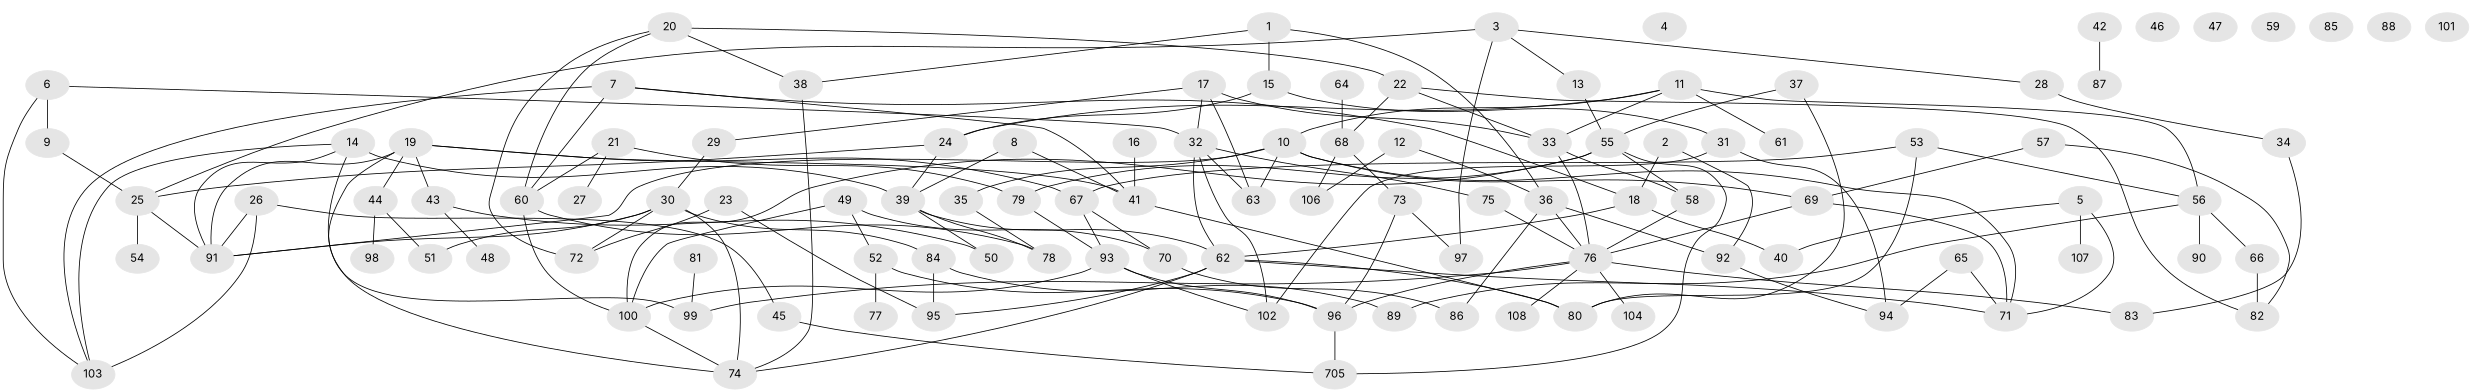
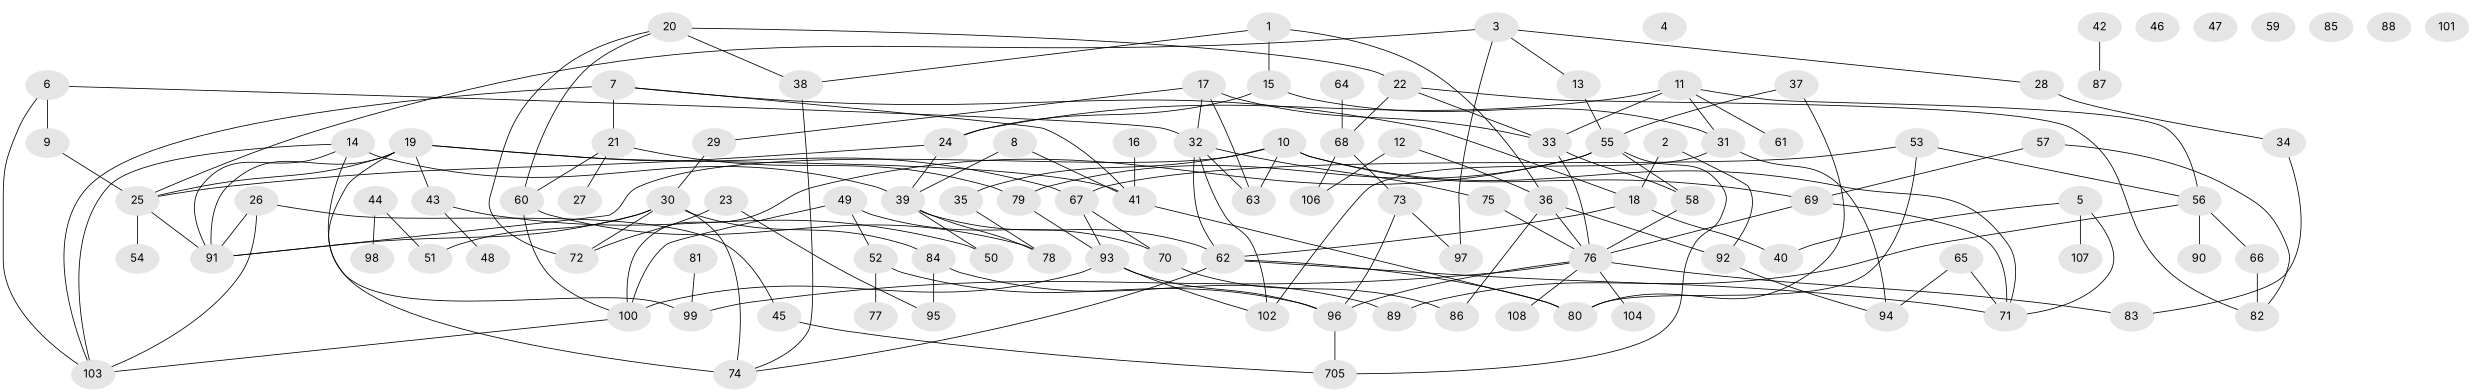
  graph {
    fontname=Inter
    node [color=gray90 fontname=Inter style=filled]
    edge [fontname=Inter]
    1
    15
    36
    38
    24
    31
    92
    76
    86
    74
    2
    18
    40
    62
    94
    3
    13
    25
    28
    97
    55
    91
    54
    34
    4
    5
    71
    107
    6
    9
    32
    103
    63
    102
    75
    7
    21
    41
    60
    27
    79
    80
    8
    39
    78
    50
    10
    35
    69
    11
    33
    56
    61
    58
    66
    89
    90
    12
    106
    n60 [label=705]
    45
    100
    14
    99
    16
    17
    29
    30
    95
    19
    43
    44
    67
    48
    51
    98
    70
    93
    20
    22
    72
    68
    82
    73
    23
    26
    83
    84
    96
    104
    108
    37
    42
    87
    46
    47
    49
    52
    77
    53
    57
    59
    64
    65
    81
    85
    88
    101
    1 -- 15
    1 -- 36
    1 -- 38
    15 -- 24
    15 -- 31
    36 -- 92
    36 -- 76
    36 -- 86
    38 -- 74
    24 -- 25
    24 -- 39
    31 -- 94
    31 -- 102
    92 -- 94
    76 -- 99
    76 -- 83
    76 -- 96
    76 -- 104
    76 -- 108
    2 -- 92
    2 -- 18
    18 -- 40
    18 -- 62
    62 -- 74
    62 -- 71
    62 -- 80
-   62 -- 95
    3 -- 13
    3 -- 25
    3 -- 28
    3 -- 97
    13 -- 55
    25 -- 91
    25 -- 54
    28 -- 34
    55 -- 79
    55 -- 58
    55 -- n60
    55 -- 100
    34 -- 83
    5 -- 40
    5 -- 71
    5 -- 107
    6 -- 9
    6 -- 32
    6 -- 103
    9 -- 25
    32 -- 62
    32 -- 63
    32 -- 102
    32 -- 75
    75 -- 76
    7 -- 18
    7 -- 103
-   7 -- 60
+   7 -- 21
    7 -- 41
    21 -- 60
    21 -- 27
    21 -- 79
    41 -- 80
    60 -- 78
    60 -- 100
    79 -- 93
    8 -- 41
    8 -- 39
    39 -- 62
    39 -- 78
    39 -- 50
    10 -- 91
    10 -- 71
    10 -- 63
    10 -- 35
    10 -- 69
    35 -- 78
    69 -- 76
    69 -- 71
    11 -- 24
-   11 -- 10
+   11 -- 31
    11 -- 33
    11 -- 56
    11 -- 61
    33 -- 76
    33 -- 58
    56 -- 66
    56 -- 89
    56 -- 90
    58 -- 76
    66 -- 82
    12 -- 36
    12 -- 106
    45 -- n60
-   100 -- 74
+   100 -- 103
    14 -- 91
    14 -- 103
    14 -- 39
    14 -- 99
    16 -- 41
    17 -- 32
    17 -- 63
    17 -- 33
    17 -- 29
    29 -- 30
    30 -- 74
    30 -- 91
    30 -- 51
    30 -- 72
    30 -- 84
    19 -- 74
    19 -- 91
    19 -- 41
    19 -- 43
-   19 -- 44
+   19 -- 25
    19 -- 67
    43 -- 50
    43 -- 48
    44 -- 51
    44 -- 98
    67 -- 70
    67 -- 93
    70 -- 86
    93 -- 102
    93 -- 100
    93 -- 96
    20 -- 38
    20 -- 60
    20 -- 22
    20 -- 72
    22 -- 33
    22 -- 68
    22 -- 82
    68 -- 106
    68 -- 73
    73 -- 97
    73 -- 96
    23 -- 95
    23 -- 72
    26 -- 91
    26 -- 103
    26 -- 45
    84 -- 89
    84 -- 95
    96 -- n60
    37 -- 55
    37 -- 80
    42 -- 87
    49 -- 100
    49 -- 70
    49 -- 52
    52 -- 96
    52 -- 77
    53 -- 80
    53 -- 56
    53 -- 67
    57 -- 69
    57 -- 82
    64 -- 68
    65 -- 94
    65 -- 71
    81 -- 99
  }
